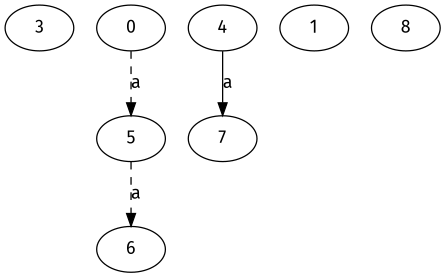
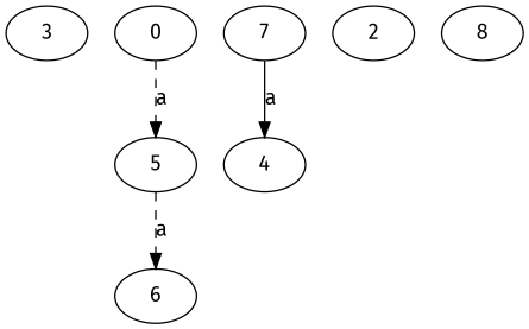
  strict digraph {
    fontname="Fira Sans"
    node [fontname="Fira Sans"]
    edge [fontname="Fira Sans" style=dashed]
    3
    0
    5
    6
    4
    7
-   1
+   1 [label=2]
    n8 [label=8]
    0 -> 5 [label=a]
    5 -> 6 [label=a]
-   4 -> 7 [label=a style=solid]
+   7 -> 4 [label=a style=solid]
  }
